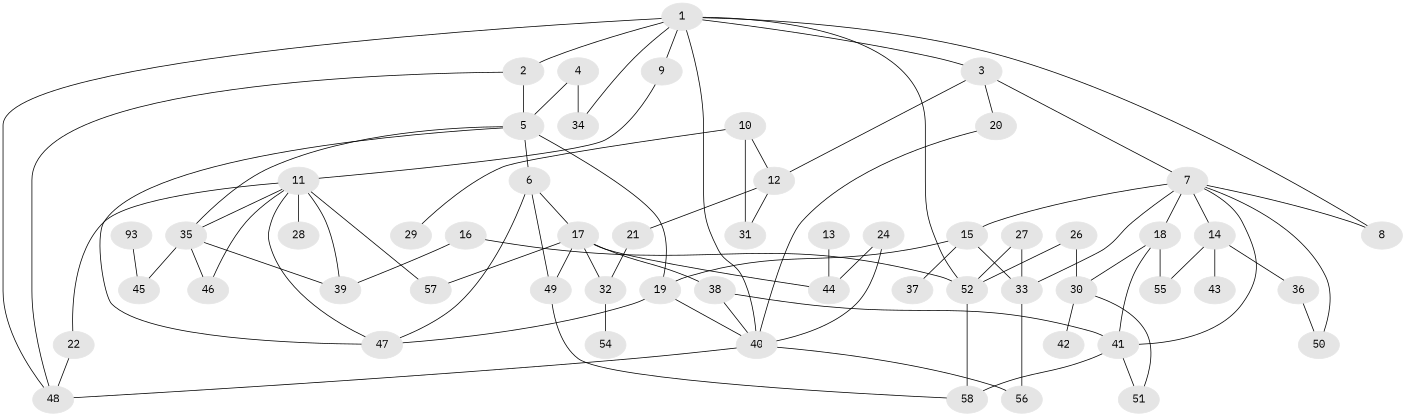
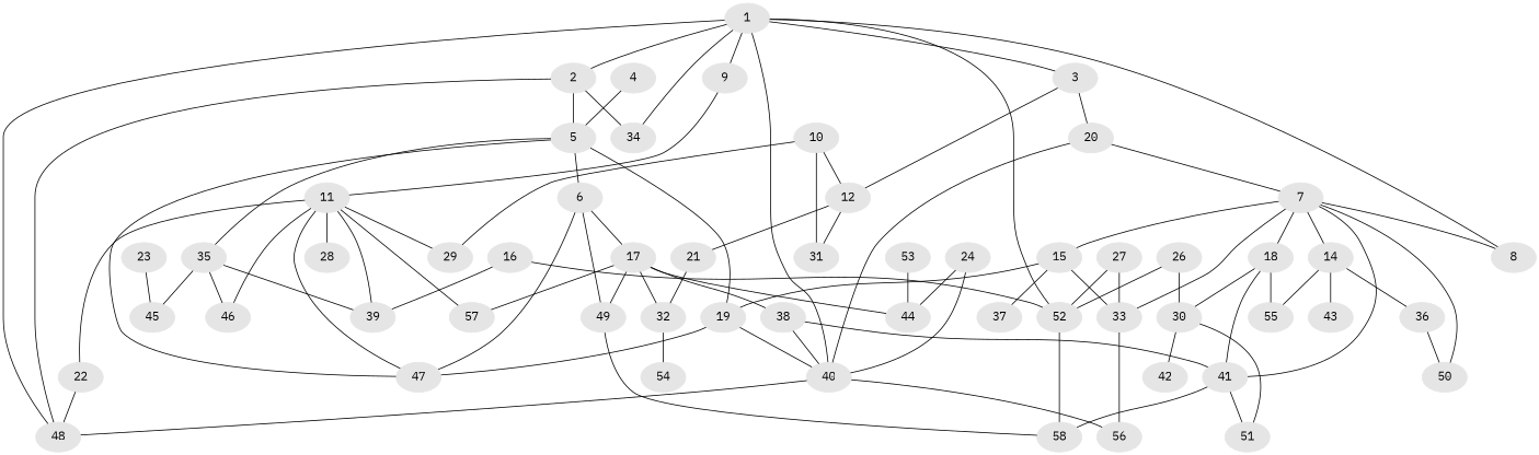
  graph {
    fontname="IBM Plex Mono"
    node [color=gray90 fontname="IBM Plex Mono" style=filled]
    edge [fontname="IBM Plex Mono" weight=1.0]
    1
    2
    3
    8
    9
    34
    40
    48
    52
    5
    7
    12
    20
    11
    56
    58
    6
    19
    35
    47
    14
    15
    18
    33
    41
    50
    31
    21
    4
    17
    49
    39
    46
    45
    57
    44
    32
    38
    36
    43
    55
    37
    30
    51
    22
    28
    29
    10
-   13
+   13 [label=53]
    16
    54
    42
-   23 [label=93]
+   23
    24
    26
    27
    1 -- 2
    1 -- 3
    1 -- 8
    1 -- 9
    1 -- 34
    1 -- 40
    1 -- 48
    1 -- 52
-   4 -- 34
+   2 -- 34
    2 -- 48
    2 -- 5
-   3 -- 7
+   20 -- 7
    3 -- 12
    3 -- 20
    9 -- 11
    40 -- 48
    40 -- 56
    52 -- 58
    5 -- 6
    5 -- 19
    5 -- 35
    5 -- 47
    7 -- 8
    7 -- 14 [weight=2.0]
    7 -- 15
    7 -- 18
    7 -- 33
    7 -- 41
    7 -- 50
    12 -- 31
    12 -- 21
    20 -- 40
    11 -- 47
    11 -- 39
    11 -- 46
    11 -- 57
    11 -- 22
    11 -- 28
-   11 -- 35
+   11 -- 29
    6 -- 47
    6 -- 17
    6 -- 49
    19 -- 40
    19 -- 47
    35 -- 39
    35 -- 46
    35 -- 45
    14 -- 36
    14 -- 43
    14 -- 55
    15 -- 19
    15 -- 33
    15 -- 37
    18 -- 41
    18 -- 55
    18 -- 30
    33 -- 56
    41 -- 58
    41 -- 51
    21 -- 32
    4 -- 5
    17 -- 49
    17 -- 57
    17 -- 44
    17 -- 32
    17 -- 38
    49 -- 58
    32 -- 54
    38 -- 40
    38 -- 41
    36 -- 50
    30 -- 51
    30 -- 42
    22 -- 48
    10 -- 12
    10 -- 31
    10 -- 29
    13 -- 44
    16 -- 52
    16 -- 39
    23 -- 45
    24 -- 40
    24 -- 44
    26 -- 52
    26 -- 30
    27 -- 52
    27 -- 33
  }
